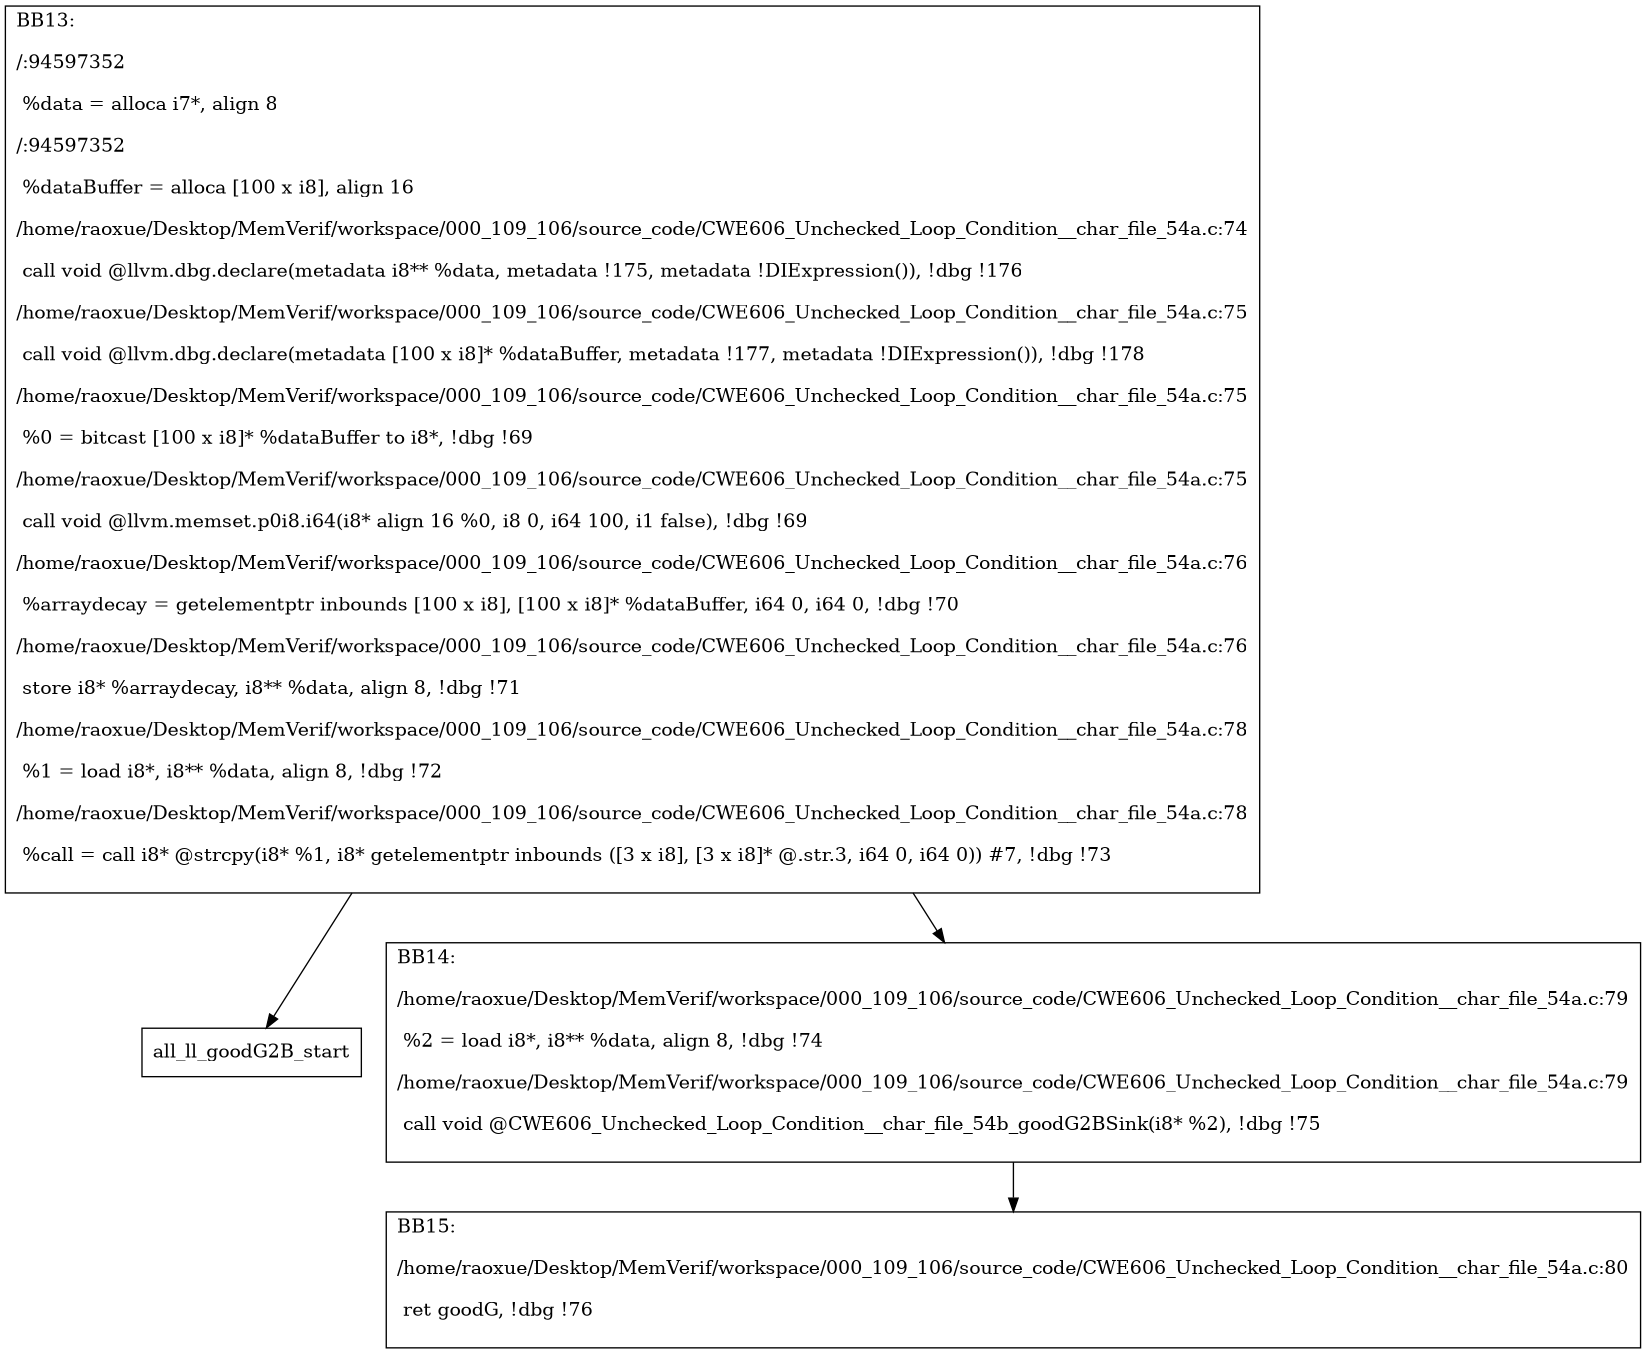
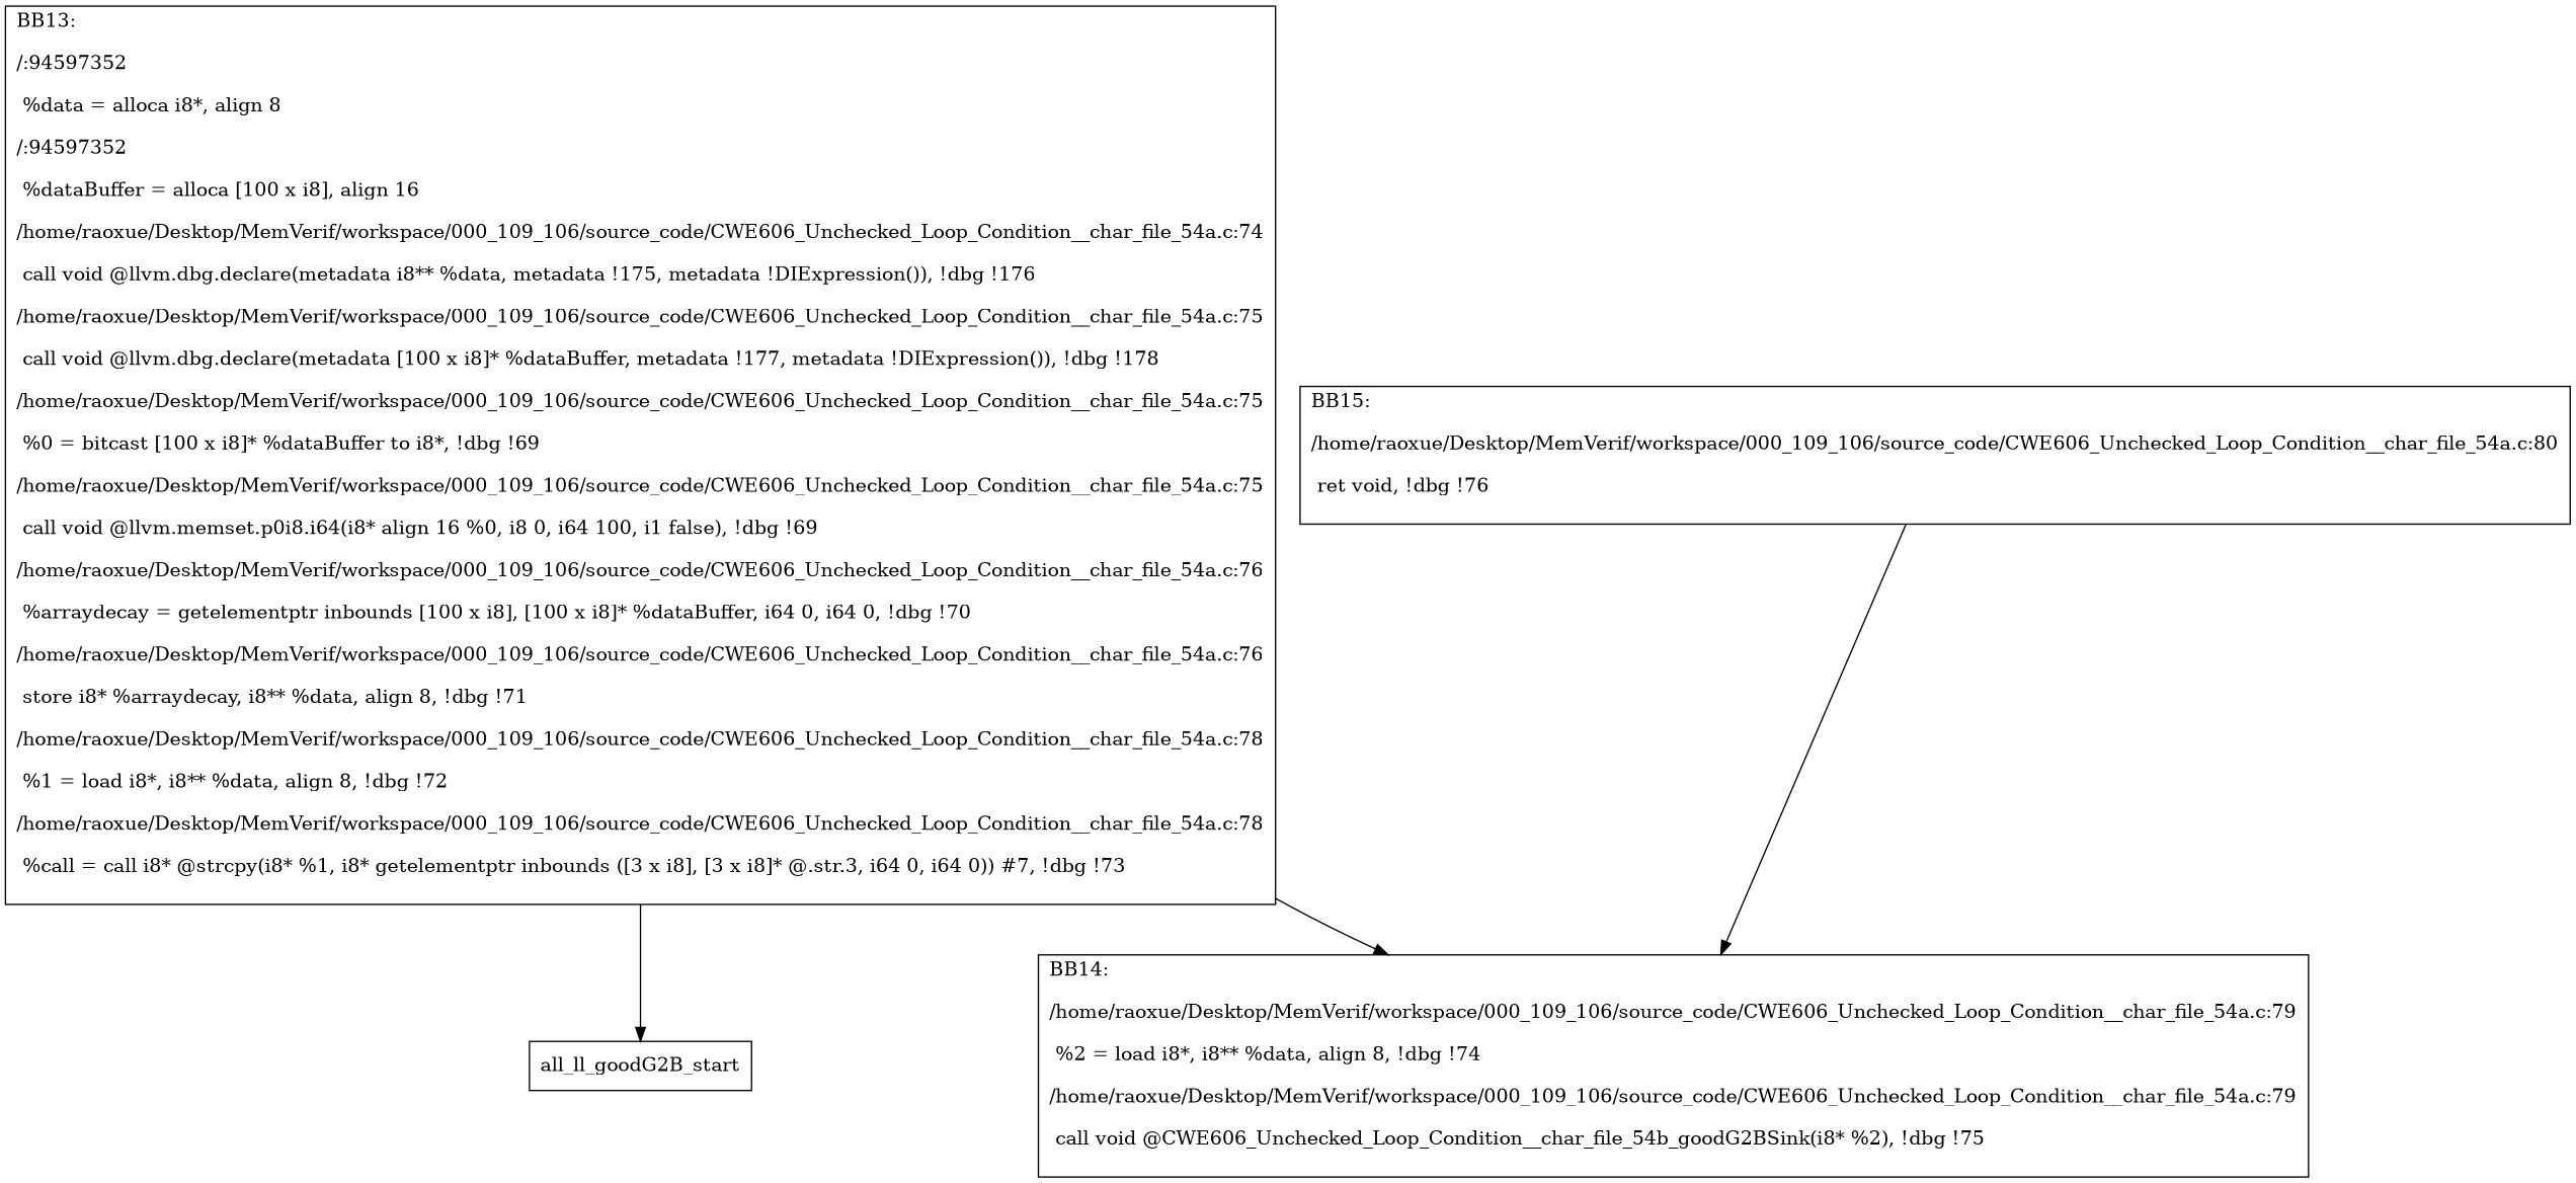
  digraph {
    node [shape=record]
    n1 [label="{all_ll_goodG2B_start}"]
-   n2 [label="{BB13:\l\l/:94597352\l\n  %data = alloca i7*, align 8\l\n/:94597352\l\n  %dataBuffer = alloca [100 x i8], align 16\l\n/home/raoxue/Desktop/MemVerif/workspace/000_109_106/source_code/CWE606_Unchecked_Loop_Condition__char_file_54a.c:74\l\n  call void @llvm.dbg.declare(metadata i8** %data, metadata !175, metadata !DIExpression()), !dbg !176\l\n/home/raoxue/Desktop/MemVerif/workspace/000_109_106/source_code/CWE606_Unchecked_Loop_Condition__char_file_54a.c:75\l\n  call void @llvm.dbg.declare(metadata [100 x i8]* %dataBuffer, metadata !177, metadata !DIExpression()), !dbg !178\l\n/home/raoxue/Desktop/MemVerif/workspace/000_109_106/source_code/CWE606_Unchecked_Loop_Condition__char_file_54a.c:75\l\n  %0 = bitcast [100 x i8]* %dataBuffer to i8*, !dbg !69\l\n/home/raoxue/Desktop/MemVerif/workspace/000_109_106/source_code/CWE606_Unchecked_Loop_Condition__char_file_54a.c:75\l\n  call void @llvm.memset.p0i8.i64(i8* align 16 %0, i8 0, i64 100, i1 false), !dbg !69\l\n/home/raoxue/Desktop/MemVerif/workspace/000_109_106/source_code/CWE606_Unchecked_Loop_Condition__char_file_54a.c:76\l\n  %arraydecay = getelementptr inbounds [100 x i8], [100 x i8]* %dataBuffer, i64 0, i64 0, !dbg !70\l\n/home/raoxue/Desktop/MemVerif/workspace/000_109_106/source_code/CWE606_Unchecked_Loop_Condition__char_file_54a.c:76\l\n  store i8* %arraydecay, i8** %data, align 8, !dbg !71\l\n/home/raoxue/Desktop/MemVerif/workspace/000_109_106/source_code/CWE606_Unchecked_Loop_Condition__char_file_54a.c:78\l\n  %1 = load i8*, i8** %data, align 8, !dbg !72\l\n/home/raoxue/Desktop/MemVerif/workspace/000_109_106/source_code/CWE606_Unchecked_Loop_Condition__char_file_54a.c:78\l\n  %call = call i8* @strcpy(i8* %1, i8* getelementptr inbounds ([3 x i8], [3 x i8]* @.str.3, i64 0, i64 0)) #7, !dbg !73\l\n}"]
+   n2 [label="{BB13:\l\l/:94597352\l\n  %data = alloca i8*, align 8\l\n/:94597352\l\n  %dataBuffer = alloca [100 x i8], align 16\l\n/home/raoxue/Desktop/MemVerif/workspace/000_109_106/source_code/CWE606_Unchecked_Loop_Condition__char_file_54a.c:74\l\n  call void @llvm.dbg.declare(metadata i8** %data, metadata !175, metadata !DIExpression()), !dbg !176\l\n/home/raoxue/Desktop/MemVerif/workspace/000_109_106/source_code/CWE606_Unchecked_Loop_Condition__char_file_54a.c:75\l\n  call void @llvm.dbg.declare(metadata [100 x i8]* %dataBuffer, metadata !177, metadata !DIExpression()), !dbg !178\l\n/home/raoxue/Desktop/MemVerif/workspace/000_109_106/source_code/CWE606_Unchecked_Loop_Condition__char_file_54a.c:75\l\n  %0 = bitcast [100 x i8]* %dataBuffer to i8*, !dbg !69\l\n/home/raoxue/Desktop/MemVerif/workspace/000_109_106/source_code/CWE606_Unchecked_Loop_Condition__char_file_54a.c:75\l\n  call void @llvm.memset.p0i8.i64(i8* align 16 %0, i8 0, i64 100, i1 false), !dbg !69\l\n/home/raoxue/Desktop/MemVerif/workspace/000_109_106/source_code/CWE606_Unchecked_Loop_Condition__char_file_54a.c:76\l\n  %arraydecay = getelementptr inbounds [100 x i8], [100 x i8]* %dataBuffer, i64 0, i64 0, !dbg !70\l\n/home/raoxue/Desktop/MemVerif/workspace/000_109_106/source_code/CWE606_Unchecked_Loop_Condition__char_file_54a.c:76\l\n  store i8* %arraydecay, i8** %data, align 8, !dbg !71\l\n/home/raoxue/Desktop/MemVerif/workspace/000_109_106/source_code/CWE606_Unchecked_Loop_Condition__char_file_54a.c:78\l\n  %1 = load i8*, i8** %data, align 8, !dbg !72\l\n/home/raoxue/Desktop/MemVerif/workspace/000_109_106/source_code/CWE606_Unchecked_Loop_Condition__char_file_54a.c:78\l\n  %call = call i8* @strcpy(i8* %1, i8* getelementptr inbounds ([3 x i8], [3 x i8]* @.str.3, i64 0, i64 0)) #7, !dbg !73\l\n}"]
    n3 [label="{BB14:\l\l/home/raoxue/Desktop/MemVerif/workspace/000_109_106/source_code/CWE606_Unchecked_Loop_Condition__char_file_54a.c:79\l\n  %2 = load i8*, i8** %data, align 8, !dbg !74\l\n/home/raoxue/Desktop/MemVerif/workspace/000_109_106/source_code/CWE606_Unchecked_Loop_Condition__char_file_54a.c:79\l\n  call void @CWE606_Unchecked_Loop_Condition__char_file_54b_goodG2BSink(i8* %2), !dbg !75\l\n}"]
-   n4 [label="{BB15:\l\l/home/raoxue/Desktop/MemVerif/workspace/000_109_106/source_code/CWE606_Unchecked_Loop_Condition__char_file_54a.c:80\l\n  ret goodG, !dbg !76\l\n}"]
+   n4 [label="{BB15:\l\l/home/raoxue/Desktop/MemVerif/workspace/000_109_106/source_code/CWE606_Unchecked_Loop_Condition__char_file_54a.c:80\l\n  ret void, !dbg !76\l\n}"]
    n2 -> n1
    n2 -> n3
-   n3 -> n4
+   n4 -> n3
  }
